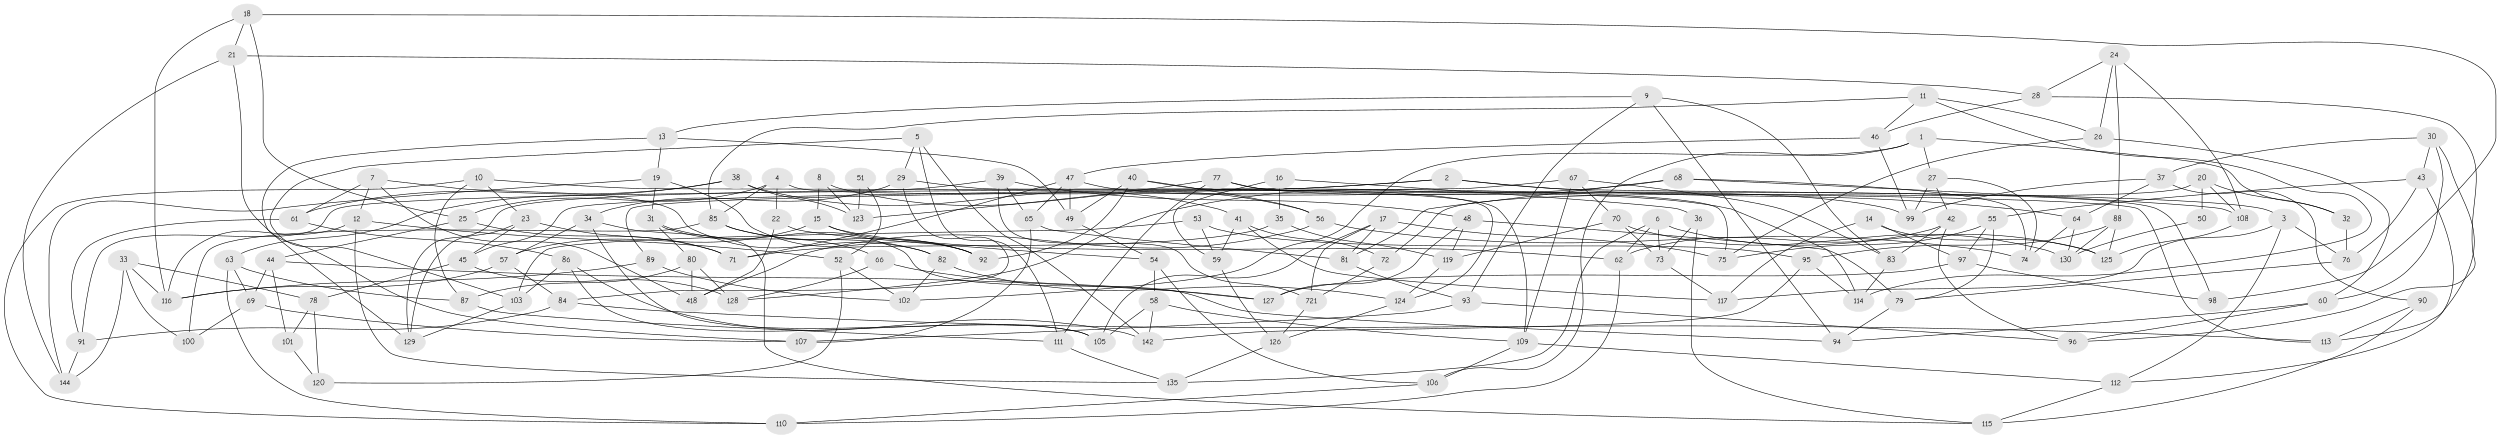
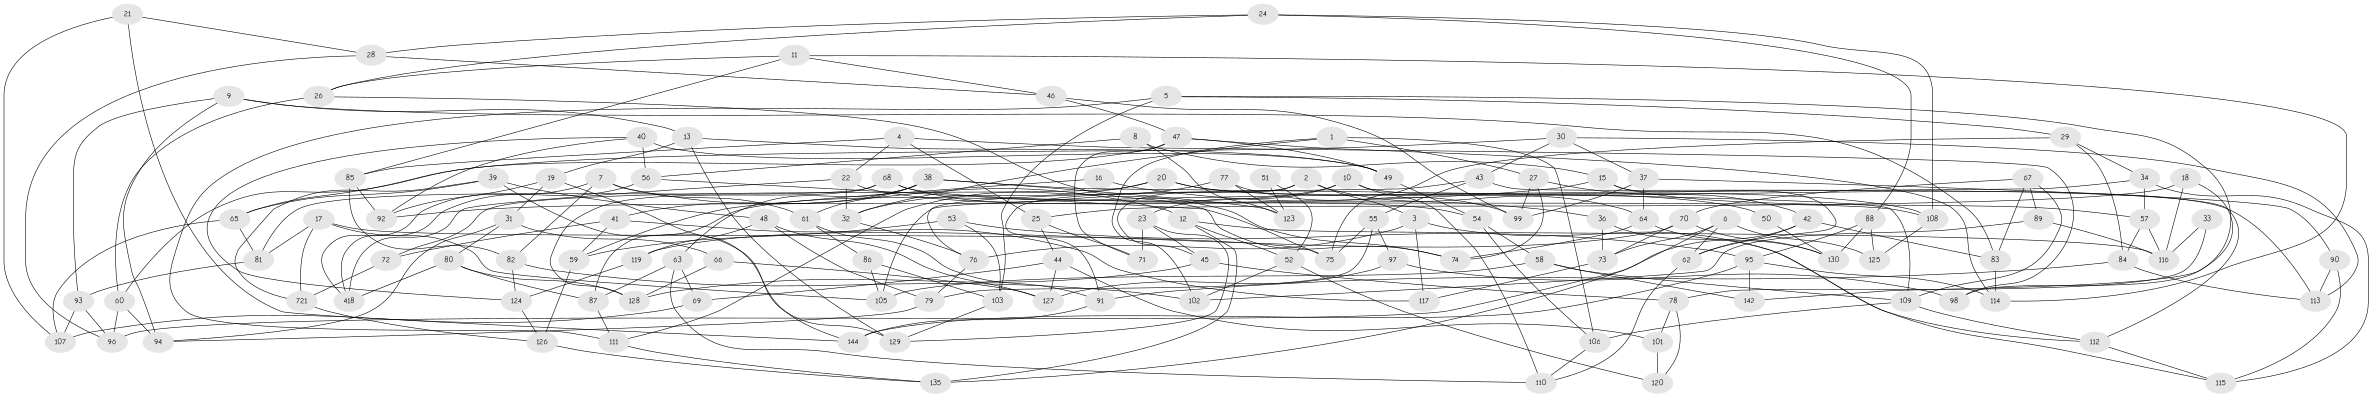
  graph {
    fontname="Comic Neue"
    node [color=gray90 fontname="Comic Neue" style=filled]
    edge [fontname="Comic Neue"]
    1
    27
    32
    102
    106
    42
    74
    99
    76
    110
    2
    3
    45
    64
    91
    112
    117
    78
    128
    130
    n21 [label=144]
    79
    115
    4
    22
    25
    85
    98
    n29 [label=418]
    54
    71
    44
    82
    92
-   100
    5
    29
    103
    111
    n40 [label=142]
    75
    34
    84
    129
    n45 [label=135]
    6
    62
    73
    125
    7
    12
    61
    52
    116
    86
    124
    8
    15
    56
    123
    57
    53
    59
    95
    9
    13
    83
    93
    94
    19
    49
    114
    107
    96
    10
    23
    87
    113
    11
    26
    46
    60
    47
    120
    31
-   14
    97
    36
    127
    16
-   35
    119
    126
    17
    81
    105
    n97 [label=721]
    18
    21
    28
    51
    66
    80
    20
    50
    72
    108
    58
    24
    88
    69
    101
    30
    37
    43
    90
    55
    33
    65
    38
    41
    63
    39
    48
    40
    109
    67
    70
    89
    68
    77
    1 -- 27
    1 -- 32
    1 -- 102
    1 -- 106
    27 -- 42
    27 -- 74
    27 -- 99
    32 -- 76
    106 -- 110
    42 -- 62
    42 -- 83
    42 -- 96
    76 -- 79
    2 -- 3
    2 -- 45
    2 -- 64
    2 -- 91
    3 -- 76
    3 -- 112
    3 -- 117
    45 -- 78
    45 -- 128
    64 -- 74
    64 -- 130
    91 -- n21
    112 -- 115
    78 -- 120
    78 -- 101
    79 -- 94
    4 -- 22
    4 -- 25
    4 -- 85
    4 -- 98
+   22 -- 32
    22 -- n29
    22 -- 54
    25 -- 71
    25 -- 44
    85 -- 82
    85 -- 92
-   85 -- 100
    54 -- 106
    54 -- 58
    44 -- 127
    44 -- 69
    44 -- 101
    82 -- 102
    82 -- 124
    5 -- 29
    5 -- 103
    5 -- 111
    5 -- n40
    29 -- 75
    29 -- 34
    29 -- 84
    103 -- 129
    111 -- n45
    34 -- 115
    34 -- 57
    34 -- 105
    84 -- 91
    84 -- 113
    6 -- n45
    6 -- 62
    6 -- 73
    6 -- 125
    62 -- 110
    73 -- 117
    7 -- n29
    7 -- 82
    7 -- 12
    7 -- 61
    12 -- n45
    12 -- 52
    12 -- 116
    61 -- 91
    61 -- 86
    52 -- 102
    52 -- 120
    86 -- 103
-   86 -- n40
    86 -- 105
    124 -- 126
    8 -- 15
    8 -- 56
    8 -- 123
    15 -- 92
    15 -- 62
    15 -- 57
    56 -- 74
    56 -- n29
    57 -- 84
    57 -- 116
    53 -- 103
    53 -- 59
    53 -- 95
    59 -- 126
    95 -- n40
    95 -- 114
    9 -- 13
    9 -- 83
    9 -- 93
    9 -- 94
    13 -- 129
    13 -- 19
    13 -- 49
    83 -- 114
    93 -- 107
    93 -- 96
    19 -- n21
    19 -- 92
    19 -- 31
    49 -- 54
    10 -- 110
    10 -- 23
    10 -- 87
    10 -- 113
    23 -- 45
    23 -- 71
    23 -- 129
    87 -- 111
    11 -- 85
    11 -- 114
    11 -- 26
    11 -- 46
    26 -- 75
    26 -- 60
    46 -- 99
    46 -- 47
    60 -- 94
    60 -- 96
    47 -- 71
    47 -- 49
    47 -- 114
    47 -- 65
    31 -- 94
    31 -- 66
    31 -- 80
-   14 -- 117
-   14 -- 125
-   14 -- 97
    97 -- 98
    97 -- 127
    36 -- 115
    36 -- 73
    16 -- 59
    16 -- 36
-   16 -- 35
-   35 -- 71
-   35 -- 119
    119 -- 124
    126 -- n45
    17 -- 75
    17 -- 81
    17 -- 105
    17 -- n97
    81 -- 93
    n97 -- 126
    18 -- 25
    18 -- 98
    18 -- 116
-   18 -- 21
    21 -- n21
    21 -- 107
    21 -- 28
    28 -- 96
    28 -- 46
    51 -- 52
    51 -- 123
    66 -- 128
    66 -- 127
    80 -- 128
    80 -- n29
    80 -- 87
    20 -- 32
    20 -- 50
    20 -- 72
    20 -- 108
    50 -- 130
    72 -- n97
    108 -- 125
    58 -- n40
    58 -- 105
    58 -- 109
    24 -- 26
    24 -- 28
    24 -- 108
    24 -- 88
    88 -- 130
    88 -- 125
    88 -- 95
-   69 -- 100
    69 -- 107
    101 -- 120
    30 -- 113
    30 -- 60
    30 -- 37
    30 -- 43
    37 -- 99
    37 -- 64
    37 -- 90
    43 -- 76
    43 -- 112
    43 -- 55
    90 -- 115
    90 -- 113
    55 -- 79
    55 -- 75
    55 -- 97
    33 -- 78
-   33 -- n21
-   33 -- 100
+   95 -- n21
    33 -- 116
    65 -- 107
    65 -- 81
    38 -- 61
    38 -- 123
    38 -- 41
    38 -- 63
    41 -- 117
    41 -- 59
    41 -- 72
    63 -- 110
    63 -- 87
    63 -- 69
    39 -- 129
    39 -- n97
    39 -- 65
    39 -- 48
    48 -- 79
    48 -- 127
    48 -- 119
    40 -- 92
    40 -- 124
    40 -- 56
    40 -- 49
    109 -- 106
    109 -- 112
    67 -- 83
    67 -- 109
    67 -- 70
    67 -- 89
    70 -- 130
    70 -- 73
    70 -- 119
    89 -- 102
    89 -- 116
    68 -- 74
    68 -- 128
    68 -- 81
    68 -- 108
    77 -- 99
    77 -- 111
    77 -- 123
-   77 -- 109
+   38 -- 109
  }
